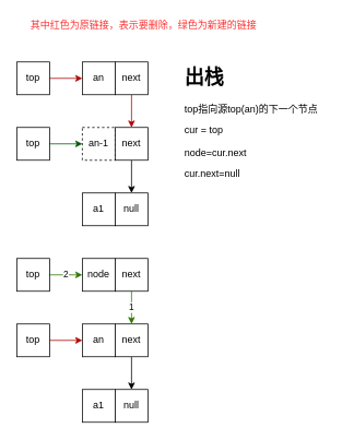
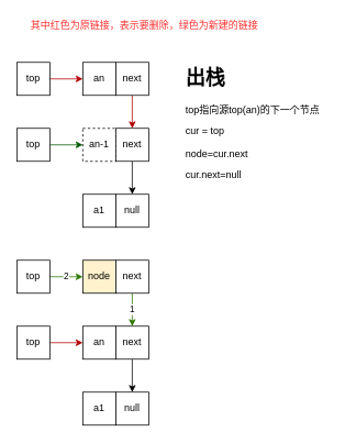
  <mxCell id="0" />
  <mxCell id="1" parent="0" />
  <mxCell id="2" value="an" style="rounded=0;whiteSpace=wrap;html=1;" parent="1" vertex="1"><mxGeometry x="100" y="395" width="40" height="40" as="geometry" /></mxCell>
  <mxCell id="3" style="edgeStyle=orthogonalEdgeStyle;rounded=0;orthogonalLoop=1;jettySize=auto;html=1;exitX=0.5;exitY=1;exitDx=0;exitDy=0;entryX=0.5;entryY=0;entryDx=0;entryDy=0;" parent="1" source="4" target="6" edge="1"><mxGeometry relative="1" as="geometry" /></mxCell>
  <mxCell id="4" value="next" style="rounded=0;whiteSpace=wrap;html=1;fontStyle=0" parent="1" vertex="1"><mxGeometry x="140" y="395" width="40" height="40" as="geometry" /></mxCell>
  <mxCell id="5" value="a1" style="rounded=0;whiteSpace=wrap;html=1;" parent="1" vertex="1"><mxGeometry x="100" y="475" width="40" height="40" as="geometry" /></mxCell>
  <mxCell id="6" value="null" style="rounded=0;whiteSpace=wrap;html=1;fontStyle=0" parent="1" vertex="1"><mxGeometry x="140" y="475" width="40" height="40" as="geometry" /></mxCell>
- <mxCell id="7" value="node" style="rounded=0;whiteSpace=wrap;html=1;" parent="1" vertex="1"><mxGeometry x="100" y="315" width="40" height="40" as="geometry" /></mxCell>
+ <mxCell id="7" value="node" style="rounded=0;whiteSpace=wrap;html=1;fillColor=#fff2cc;" parent="1" vertex="1"><mxGeometry x="100" y="315" width="40" height="40" as="geometry" /></mxCell>
  <mxCell id="8" value="1" style="edgeStyle=orthogonalEdgeStyle;rounded=0;orthogonalLoop=1;jettySize=auto;html=1;exitX=0.5;exitY=1;exitDx=0;exitDy=0;fillColor=#60a917;strokeColor=#2D7600;" parent="1" source="9" target="4" edge="1"><mxGeometry relative="1" as="geometry" /></mxCell>
  <mxCell id="9" value="&lt;span style=&quot;font-weight: 400 ; white-space: normal&quot;&gt;next&lt;/span&gt;" style="rounded=0;whiteSpace=wrap;html=1;fontStyle=1" parent="1" vertex="1"><mxGeometry x="140" y="315" width="40" height="40" as="geometry" /></mxCell>
  <mxCell id="10" value="2" style="edgeStyle=orthogonalEdgeStyle;rounded=0;orthogonalLoop=1;jettySize=auto;html=1;exitX=1;exitY=0.5;exitDx=0;exitDy=0;entryX=0;entryY=0.5;entryDx=0;entryDy=0;fillColor=#60a917;strokeColor=#2D7600;" parent="1" source="11" target="7" edge="1"><mxGeometry relative="1" as="geometry"><Array as="points"><mxPoint x="80" y="335" /><mxPoint x="80" y="335" /></Array></mxGeometry></mxCell>
  <mxCell id="11" value="top" style="rounded=0;whiteSpace=wrap;html=1;" parent="1" vertex="1"><mxGeometry x="20" y="315" width="40" height="40" as="geometry" /></mxCell>
  <mxCell id="12" style="edgeStyle=orthogonalEdgeStyle;rounded=0;orthogonalLoop=1;jettySize=auto;html=1;exitX=1;exitY=0.5;exitDx=0;exitDy=0;fillColor=#e51400;strokeColor=#B20000;" parent="1" source="13" target="2" edge="1"><mxGeometry relative="1" as="geometry" /></mxCell>
  <mxCell id="13" value="top" style="rounded=0;whiteSpace=wrap;html=1;" parent="1" vertex="1"><mxGeometry x="20" y="395" width="40" height="40" as="geometry" /></mxCell>
  <mxCell id="14" value="an-1" style="rounded=0;whiteSpace=wrap;html=1;dashed=1;" parent="1" vertex="1"><mxGeometry x="100" y="155" width="40" height="40" as="geometry" /></mxCell>
  <mxCell id="15" style="edgeStyle=orthogonalEdgeStyle;rounded=0;orthogonalLoop=1;jettySize=auto;html=1;exitX=0.5;exitY=1;exitDx=0;exitDy=0;entryX=0.5;entryY=0;entryDx=0;entryDy=0;" parent="1" source="16" target="18" edge="1"><mxGeometry relative="1" as="geometry" /></mxCell>
  <mxCell id="16" value="&lt;span style=&quot;font-weight: 400 ; white-space: normal&quot;&gt;next&lt;/span&gt;" style="rounded=0;whiteSpace=wrap;html=1;fontStyle=1" parent="1" vertex="1"><mxGeometry x="140" y="155" width="40" height="40" as="geometry" /></mxCell>
  <mxCell id="17" value="a1" style="rounded=0;whiteSpace=wrap;html=1;" parent="1" vertex="1"><mxGeometry x="100" y="235" width="40" height="40" as="geometry" /></mxCell>
  <mxCell id="18" value="null" style="rounded=0;whiteSpace=wrap;html=1;fontStyle=0" parent="1" vertex="1"><mxGeometry x="140" y="235" width="40" height="40" as="geometry" /></mxCell>
  <mxCell id="19" value="an" style="rounded=0;whiteSpace=wrap;html=1;" parent="1" vertex="1"><mxGeometry x="100" y="75" width="40" height="40" as="geometry" /></mxCell>
  <mxCell id="20" style="edgeStyle=orthogonalEdgeStyle;rounded=0;orthogonalLoop=1;jettySize=auto;html=1;exitX=0.5;exitY=1;exitDx=0;exitDy=0;entryX=0.5;entryY=0;entryDx=0;entryDy=0;fillColor=#e51400;strokeColor=#B20000;" parent="1" source="21" target="16" edge="1"><mxGeometry relative="1" as="geometry" /></mxCell>
  <mxCell id="21" value="&lt;span style=&quot;font-weight: 400 ; white-space: normal&quot;&gt;next&lt;/span&gt;" style="rounded=0;whiteSpace=wrap;html=1;fontStyle=1" parent="1" vertex="1"><mxGeometry x="140" y="75" width="40" height="40" as="geometry" /></mxCell>
  <mxCell id="22" style="edgeStyle=orthogonalEdgeStyle;rounded=0;orthogonalLoop=1;jettySize=auto;html=1;exitX=1;exitY=0.5;exitDx=0;exitDy=0;fillColor=#e51400;strokeColor=#B20000;" parent="1" source="23" target="19" edge="1"><mxGeometry relative="1" as="geometry" /></mxCell>
  <mxCell id="23" value="top" style="rounded=0;whiteSpace=wrap;html=1;" parent="1" vertex="1"><mxGeometry x="20" y="75" width="40" height="40" as="geometry" /></mxCell>
  <mxCell id="24" value="&lt;h1&gt;出栈&lt;/h1&gt;&lt;p&gt;top指向源top(an)的下一个节点&lt;/p&gt;&lt;p&gt;cur = top&lt;/p&gt;&lt;p&gt;node=cur.next&lt;/p&gt;&lt;p&gt;cur.next=null&lt;/p&gt;&lt;p&gt;&lt;br&gt;&lt;/p&gt;&lt;p&gt;&lt;br&gt;&lt;/p&gt;" style="text;html=1;strokeColor=none;fillColor=none;spacing=5;spacingTop=-20;whiteSpace=wrap;overflow=hidden;rounded=0;" parent="1" vertex="1"><mxGeometry x="220" y="75" width="190" height="160" as="geometry" /></mxCell>
  <mxCell id="25" style="edgeStyle=orthogonalEdgeStyle;rounded=0;orthogonalLoop=1;jettySize=auto;html=1;exitX=1;exitY=0.5;exitDx=0;exitDy=0;fillColor=#008a00;strokeColor=#005700;" parent="1" source="26" target="14" edge="1"><mxGeometry relative="1" as="geometry" /></mxCell>
  <mxCell id="26" value="top" style="rounded=0;whiteSpace=wrap;html=1;" parent="1" vertex="1"><mxGeometry x="20" y="155" width="40" height="40" as="geometry" /></mxCell>
  <mxCell id="27" value="其中红色为原链接，表示要删除，绿色为新建的链接" style="text;html=1;resizable=0;points=[];autosize=1;align=left;verticalAlign=top;spacingTop=-4;fontColor=#FF3333;" parent="1" vertex="1"><mxGeometry x="35" y="20" width="290" height="20" as="geometry" /></mxCell>
